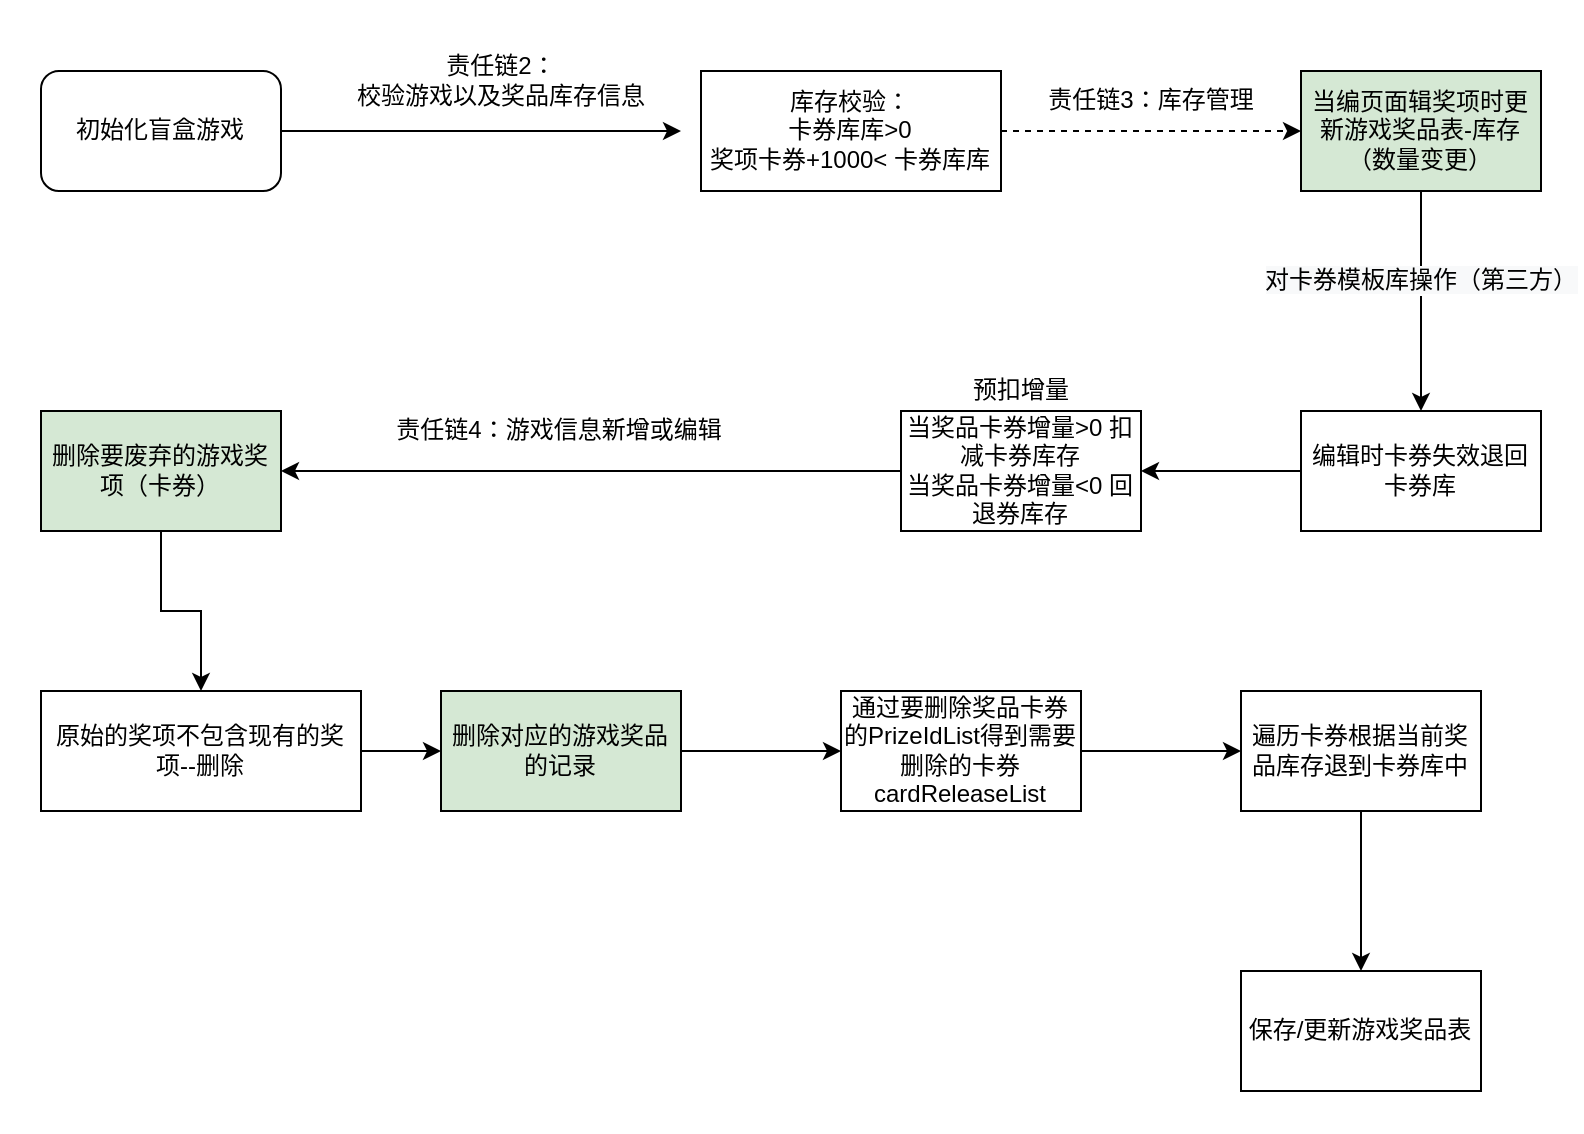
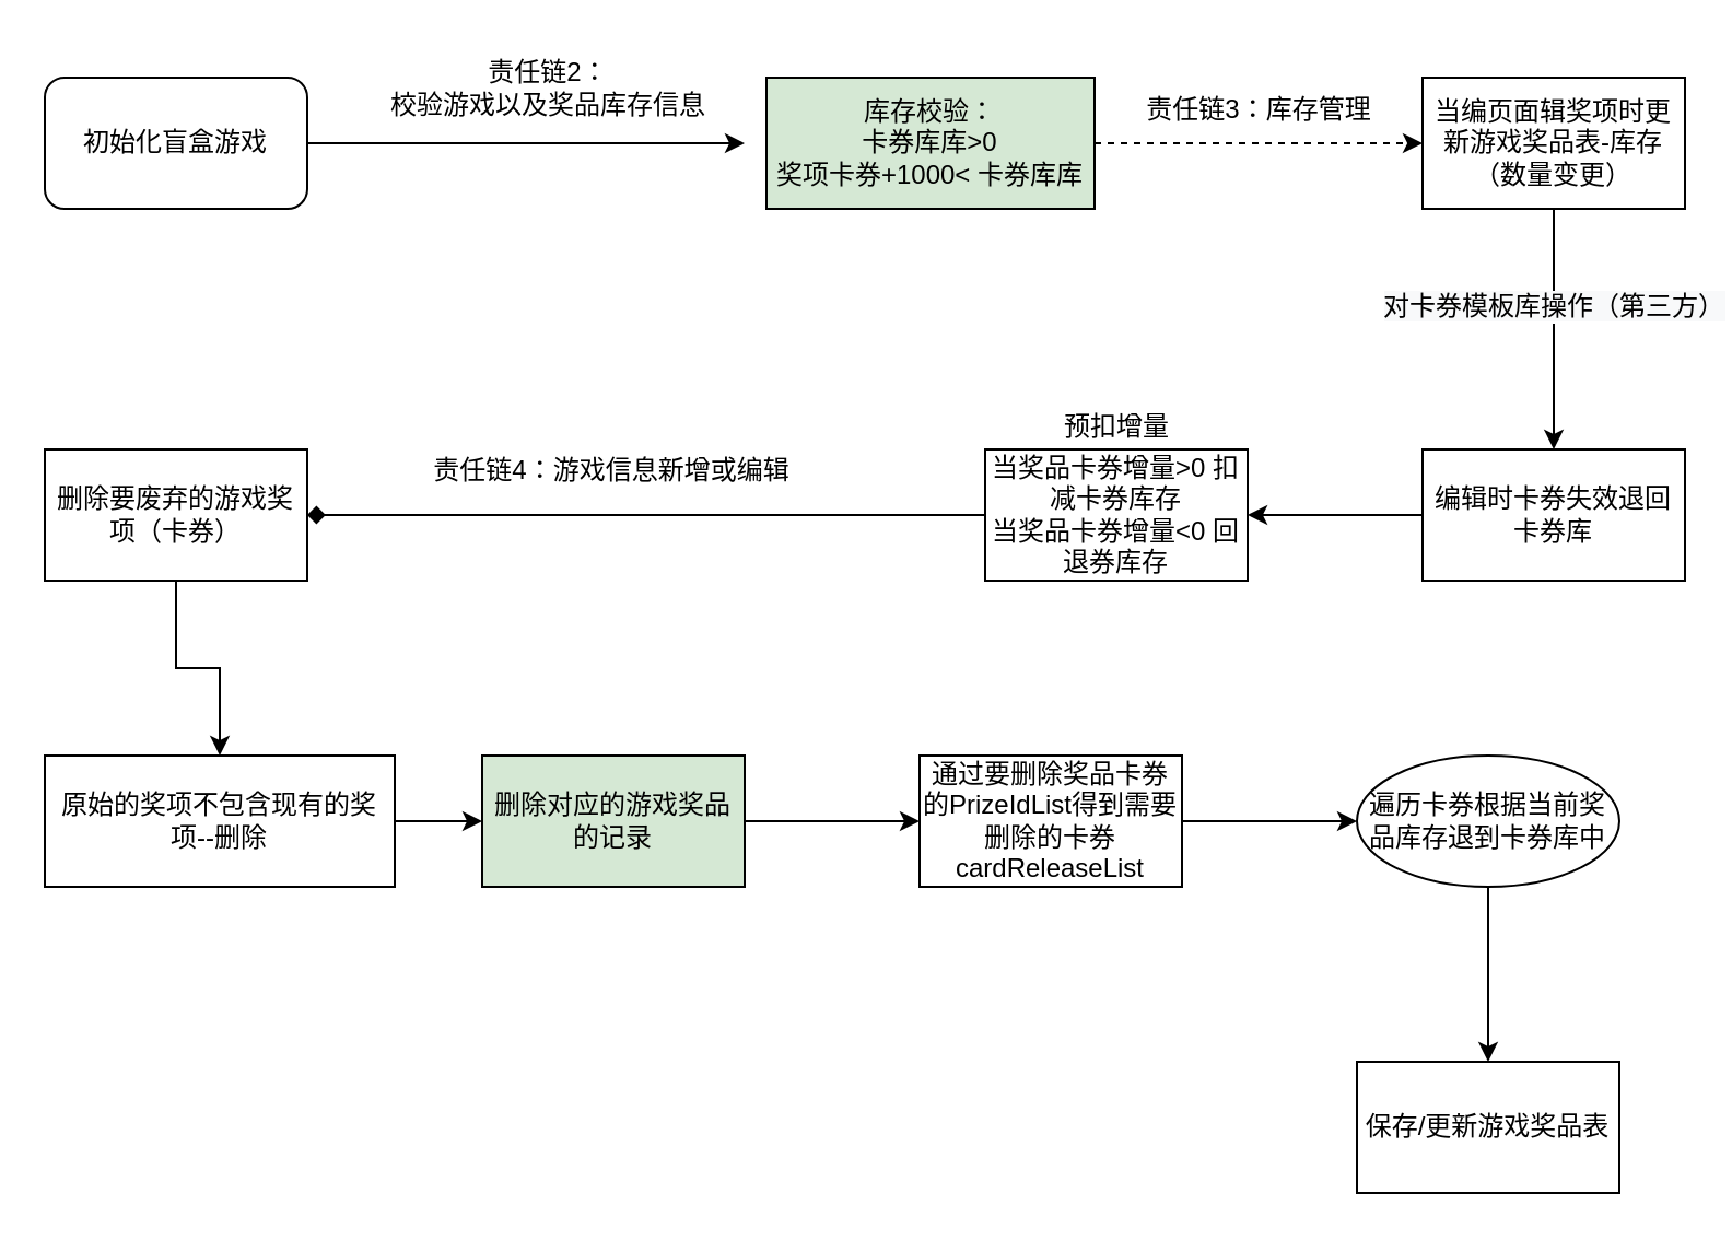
  <mxCell id="0" />
  <mxCell id="1" parent="0" />
  <mxCell id="2" style="edgeStyle=orthogonalEdgeStyle;rounded=0;orthogonalLoop=1;jettySize=auto;html=1;" edge="1" parent="1" source="3"><mxGeometry relative="1" as="geometry"><mxPoint x="340" y="65" as="targetPoint" /></mxGeometry></mxCell>
  <mxCell id="3" value="初始化盲盒游戏" style="rounded=1;whiteSpace=wrap;html=1;" vertex="1" parent="1"><mxGeometry x="20" y="35" width="120" height="60" as="geometry" /></mxCell>
  <mxCell id="4" value="" style="edgeStyle=orthogonalEdgeStyle;rounded=0;orthogonalLoop=1;jettySize=auto;html=1;dashed=1;" edge="1" parent="1" source="5" target="9"><mxGeometry relative="1" as="geometry" /></mxCell>
- <mxCell id="5" value="库存校验：&lt;br&gt;卡券库库&amp;gt;0&lt;br&gt;奖项卡券+1000&amp;lt; 卡券库库" style="rounded=0;whiteSpace=wrap;html=1;" vertex="1" parent="1"><mxGeometry x="350" y="35" width="150" height="60" as="geometry" /></mxCell>
+ <mxCell id="5" value="库存校验：&lt;br&gt;卡券库库&amp;gt;0&lt;br&gt;奖项卡券+1000&amp;lt; 卡券库库" style="rounded=0;whiteSpace=wrap;html=1;fillColor=#d5e8d4;" vertex="1" parent="1"><mxGeometry x="350" y="35" width="150" height="60" as="geometry" /></mxCell>
  <mxCell id="6" value="&lt;span style=&quot;&quot;&gt;责任链2：&lt;br&gt;校验游戏以及奖品库存信息&lt;/span&gt;" style="text;html=1;align=center;verticalAlign=middle;resizable=0;points=[];autosize=1;strokeColor=none;fillColor=none;" vertex="1" parent="1"><mxGeometry x="165" y="20" width="170" height="40" as="geometry" /></mxCell>
  <mxCell id="7" value="" style="edgeStyle=orthogonalEdgeStyle;rounded=0;orthogonalLoop=1;jettySize=auto;html=1;" edge="1" parent="1" source="9" target="12"><mxGeometry relative="1" as="geometry" /></mxCell>
  <mxCell id="8" value="&lt;span style=&quot;font-size: 12px; background-color: rgb(248, 249, 250);&quot;&gt;对卡券模板库操作（第三方）&lt;/span&gt;" style="edgeLabel;html=1;align=center;verticalAlign=middle;resizable=0;points=[];" vertex="1" connectable="0" parent="7"><mxGeometry x="-0.2" y="-1" relative="1" as="geometry"><mxPoint as="offset" /></mxGeometry></mxCell>
- <mxCell id="9" value="当编页面辑奖项时更新游戏奖品表-库存（数量变更）" style="whiteSpace=wrap;html=1;rounded=0;fillColor=#d5e8d4;" vertex="1" parent="1"><mxGeometry x="650" y="35" width="120" height="60" as="geometry" /></mxCell>
+ <mxCell id="9" value="当编页面辑奖项时更新游戏奖品表-库存（数量变更）" style="whiteSpace=wrap;html=1;rounded=0;" vertex="1" parent="1"><mxGeometry x="650" y="35" width="120" height="60" as="geometry" /></mxCell>
  <mxCell id="10" value="责任链3：库存管理" style="text;html=1;align=center;verticalAlign=middle;resizable=0;points=[];autosize=1;strokeColor=none;fillColor=none;" vertex="1" parent="1"><mxGeometry x="510" y="35" width="130" height="30" as="geometry" /></mxCell>
  <mxCell id="11" value="" style="edgeStyle=orthogonalEdgeStyle;rounded=0;orthogonalLoop=1;jettySize=auto;html=1;" edge="1" parent="1" source="12" target="14"><mxGeometry relative="1" as="geometry" /></mxCell>
  <mxCell id="12" value="编辑时卡券失效退回卡券库" style="whiteSpace=wrap;html=1;rounded=0;" vertex="1" parent="1"><mxGeometry x="650" y="205" width="120" height="60" as="geometry" /></mxCell>
- <mxCell id="13" value="" style="edgeStyle=orthogonalEdgeStyle;rounded=0;orthogonalLoop=1;jettySize=auto;html=1;" edge="1" parent="1" source="14" target="16"><mxGeometry relative="1" as="geometry" /></mxCell>
+ <mxCell id="13" value="" style="edgeStyle=orthogonalEdgeStyle;rounded=0;orthogonalLoop=1;jettySize=auto;html=1;endArrow=diamond;" edge="1" parent="1" source="14" target="16"><mxGeometry relative="1" as="geometry" /></mxCell>
  <mxCell id="14" value="当奖品卡券增量&amp;gt;0 扣减卡券库存&lt;br&gt;当奖品卡券增量&amp;lt;0 回退券库存" style="whiteSpace=wrap;html=1;rounded=0;" vertex="1" parent="1"><mxGeometry x="450" y="205" width="120" height="60" as="geometry" /></mxCell>
  <mxCell id="15" value="" style="edgeStyle=orthogonalEdgeStyle;rounded=0;orthogonalLoop=1;jettySize=auto;html=1;" edge="1" parent="1" source="16" target="20"><mxGeometry relative="1" as="geometry" /></mxCell>
- <mxCell id="16" value="删除要废弃的游戏奖项（卡券）" style="whiteSpace=wrap;html=1;rounded=0;fillColor=#d5e8d4;" vertex="1" parent="1"><mxGeometry x="20" y="205" width="120" height="60" as="geometry" /></mxCell>
+ <mxCell id="16" value="删除要废弃的游戏奖项（卡券）" style="whiteSpace=wrap;html=1;rounded=0;" vertex="1" parent="1"><mxGeometry x="20" y="205" width="120" height="60" as="geometry" /></mxCell>
  <mxCell id="17" value="责任链4：游戏信息新增或编辑" style="text;html=1;align=center;verticalAlign=middle;resizable=0;points=[];autosize=1;strokeColor=none;fillColor=none;" vertex="1" parent="1"><mxGeometry x="184" y="200" width="190" height="30" as="geometry" /></mxCell>
  <mxCell id="18" value="预扣增量" style="text;html=1;align=center;verticalAlign=middle;resizable=0;points=[];autosize=1;strokeColor=none;fillColor=none;" vertex="1" parent="1"><mxGeometry x="475" y="180" width="70" height="30" as="geometry" /></mxCell>
  <mxCell id="19" value="" style="edgeStyle=orthogonalEdgeStyle;rounded=0;orthogonalLoop=1;jettySize=auto;html=1;" edge="1" parent="1" source="20" target="22"><mxGeometry relative="1" as="geometry" /></mxCell>
  <mxCell id="20" value="原始的奖项不包含现有的奖项--删除" style="whiteSpace=wrap;html=1;rounded=0;" vertex="1" parent="1"><mxGeometry x="20" y="345" width="160" height="60" as="geometry" /></mxCell>
  <mxCell id="21" value="" style="edgeStyle=orthogonalEdgeStyle;rounded=0;orthogonalLoop=1;jettySize=auto;html=1;" edge="1" parent="1" source="22" target="24"><mxGeometry relative="1" as="geometry" /></mxCell>
  <mxCell id="22" value="删除对应的游戏奖品的记录" style="whiteSpace=wrap;html=1;rounded=0;fillColor=#d5e8d4;" vertex="1" parent="1"><mxGeometry x="220" y="345" width="120" height="60" as="geometry" /></mxCell>
  <mxCell id="23" value="" style="edgeStyle=orthogonalEdgeStyle;rounded=0;orthogonalLoop=1;jettySize=auto;html=1;" edge="1" parent="1" source="24" target="26"><mxGeometry relative="1" as="geometry" /></mxCell>
  <mxCell id="24" value="通过要删除奖品卡券的PrizeIdList得到需要删除的卡券cardReleaseList" style="whiteSpace=wrap;html=1;rounded=0;" vertex="1" parent="1"><mxGeometry x="420" y="345" width="120" height="60" as="geometry" /></mxCell>
  <mxCell id="25" value="" style="edgeStyle=orthogonalEdgeStyle;rounded=0;orthogonalLoop=1;jettySize=auto;html=1;" edge="1" parent="1" source="26" target="27"><mxGeometry relative="1" as="geometry" /></mxCell>
- <mxCell id="26" value="遍历卡券根据当前奖品库存退到卡券库中" style="whiteSpace=wrap;html=1;rounded=0;" vertex="1" parent="1"><mxGeometry x="620" y="345" width="120" height="60" as="geometry" /></mxCell>
+ <mxCell id="26" value="遍历卡券根据当前奖品库存退到卡券库中" style="ellipse;whiteSpace=wrap;html=1;" vertex="1" parent="1"><mxGeometry x="620" y="345" width="120" height="60" as="geometry" /></mxCell>
  <mxCell id="27" value="保存/更新游戏奖品表" style="whiteSpace=wrap;html=1;rounded=0;" vertex="1" parent="1"><mxGeometry x="620" y="485" width="120" height="60" as="geometry" /></mxCell>
